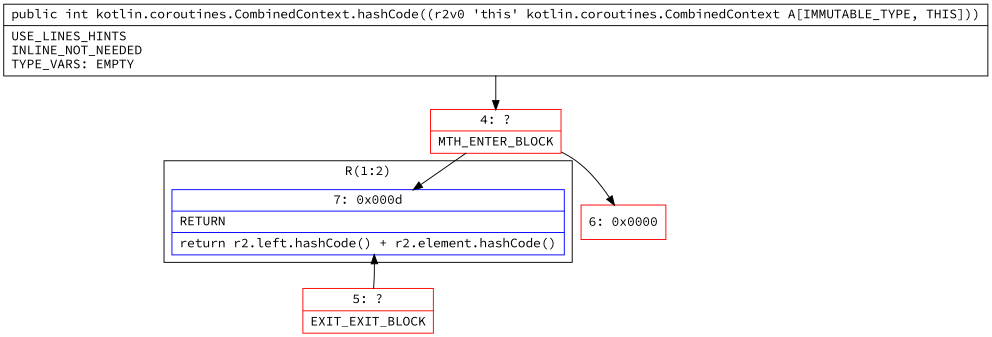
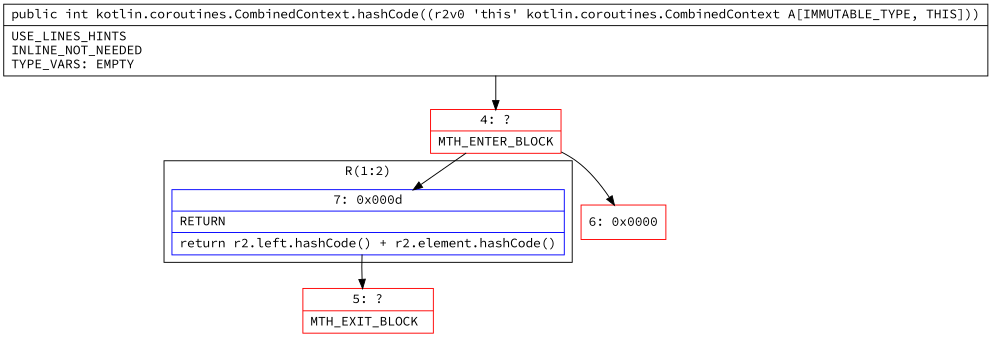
  digraph {
    fontname="Source Code Pro"
    node [color=red fontname="Source Code Pro" shape=record]
    edge [fontname="Source Code Pro"]
    n1 [color=blue label="{7\:\ 0x000d|RETURN\l|return r2.left.hashCode() + r2.element.hashCode()\l}"]
-   n2 [label="{5\:\ ?|EXIT_EXIT_BLOCK\l}"]
+   n2 [label="{5\:\ ?|MTH_EXIT_BLOCK\l}"]
    n3 [label="{4\:\ ?|MTH_ENTER_BLOCK\l}"]
    n4 [label="{6\:\ 0x0000}"]
    n5 [label="{public int kotlin.coroutines.CombinedContext.hashCode((r2v0 'this' kotlin.coroutines.CombinedContext A[IMMUTABLE_TYPE, THIS]))  | USE_LINES_HINTS\lINLINE_NOT_NEEDED\lTYPE_VARS: EMPTY\l}" color=""]
    subgraph cluster_1 {
      label="R(1:2)"
      n1
    }
-   n2 -> n1
+   n1 -> n2
    n3 -> n1
    n3 -> n4
    n5 -> n3
  }
